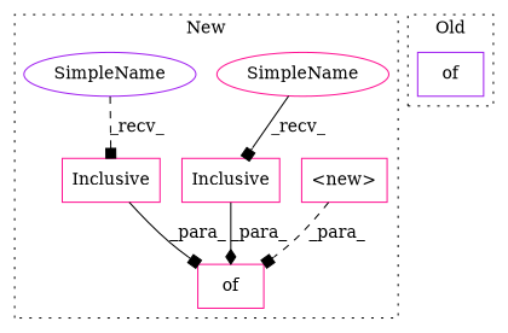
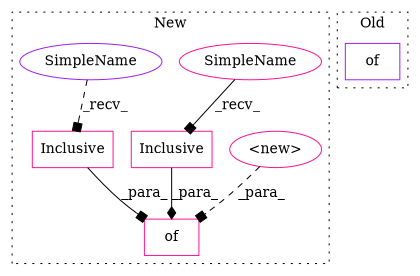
  digraph {
    node [a=32 l="10,1" shape=box color=deeppink]
    edge [style=solid arrowhead=box]
    n1 [label=Inclusive s="1347,1407"]
    n2 [label=Inclusive s="1104,1159"]
    n3 [l="3,1" label=of s="972,1799"]
-   n4 [a=14 l=52 label="<new>" s=1283]
+   n4 [a=14 l=52 label="<new>" s=1283 shape=ellipse]
    n5 [a=42 l=10 label=SimpleName s=1336 shape=ellipse]
    n6 [a=42 l=10 label=SimpleName s=1093 shape=ellipse color=purple]
    n7 [l="3,1" label=of s="645,739" color=purple]
    subgraph cluster_1 {
      label=New
      style=dotted
      n1
      n2
      n3
      n4
      n5
      n6
    }
    subgraph cluster_2 {
      label=Old
      style=dotted
      n7
    }
    n1 -> n3 [label=_para_ arrowhead=diamond]
    n2 -> n3 [label=_para_]
    n4 -> n3 [label=_para_ style=dashed]
    n5 -> n1 [label=_recv_]
    n6 -> n2 [label=_recv_ style=dashed]
  }
